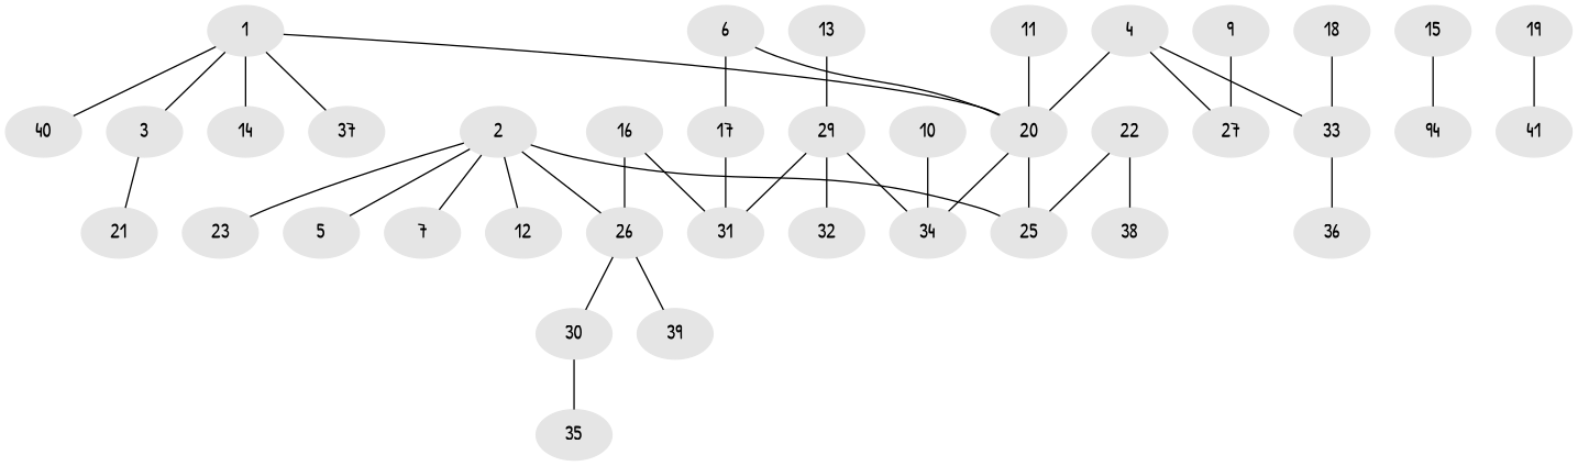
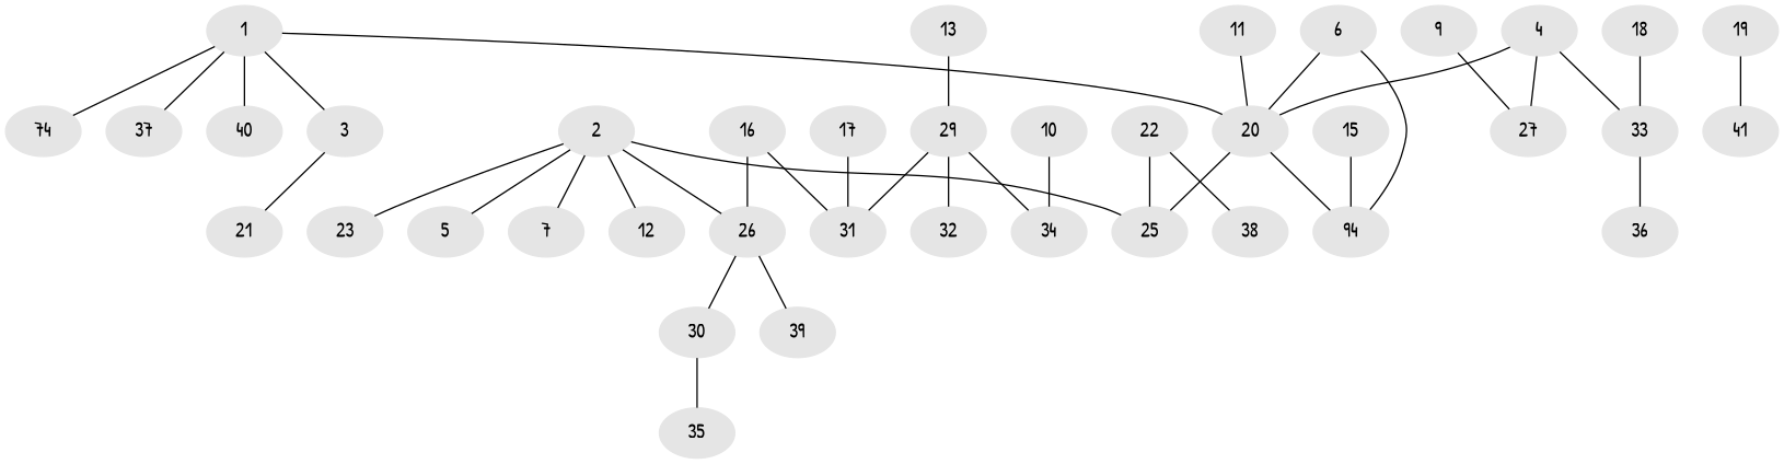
  graph {
    fontname="Patrick Hand"
    node [color=gray90 fontname="Patrick Hand" style=filled]
    edge [fontname="Patrick Hand" weight=1.0]
    1
    3
-   14
+   14 [label=74]
    20
    37
    40
    21
    25
    34
    2
    5
    7
    12
    23
    26
    30
    39
    4
    27
    33
    36
    6
    n23 [label=94]
    19
    41
    9
    10
    11
    13
    29
    31
    32
    15
    16
    17
    18
    22
    38
    35
    1 -- 3
    1 -- 14
    1 -- 20
    1 -- 37
    1 -- 40
    3 -- 21
    20 -- 25
-   20 -- 34
+   20 -- n23
    2 -- 25
    2 -- 5
    2 -- 7
    2 -- 12
    2 -- 23
    2 -- 26
    26 -- 30
    26 -- 39
    30 -- 35
    4 -- 20
    4 -- 27
    4 -- 33
    33 -- 36
    6 -- 20
-   6 -- 17
+   6 -- n23
    19 -- 41
    9 -- 27
    10 -- 34
    11 -- 20
    13 -- 29
    29 -- 34
    29 -- 31
    29 -- 32
    15 -- n23
    16 -- 26
    16 -- 31
    17 -- 31
    18 -- 33
    22 -- 25
    22 -- 38
  }
